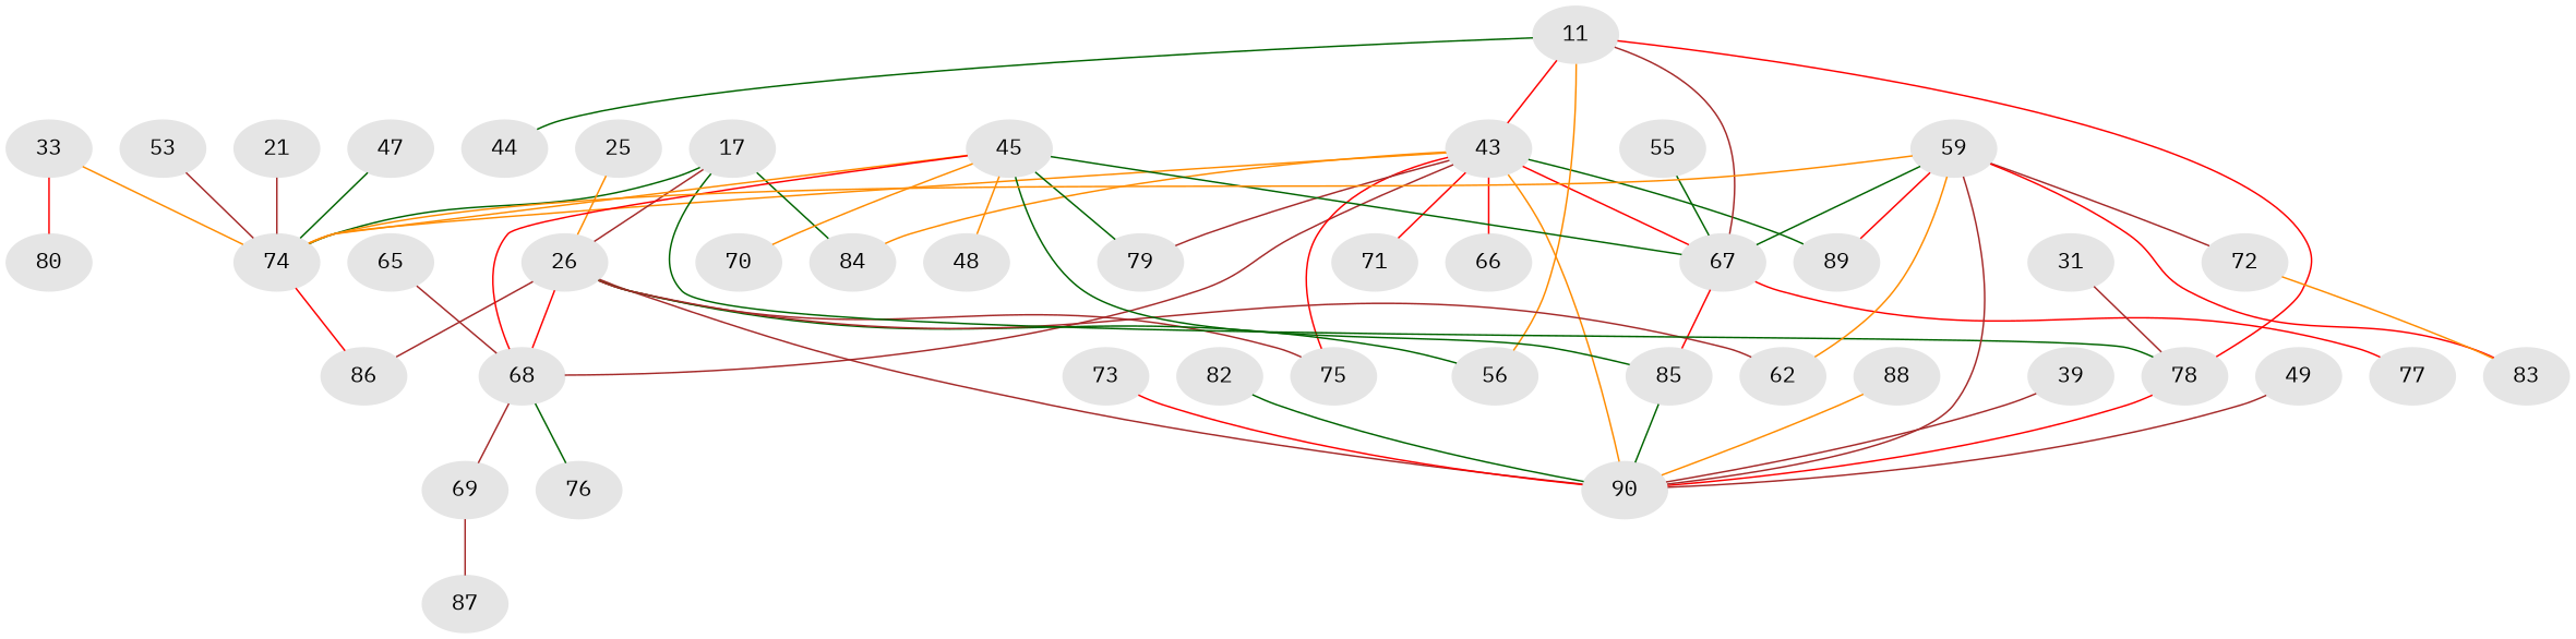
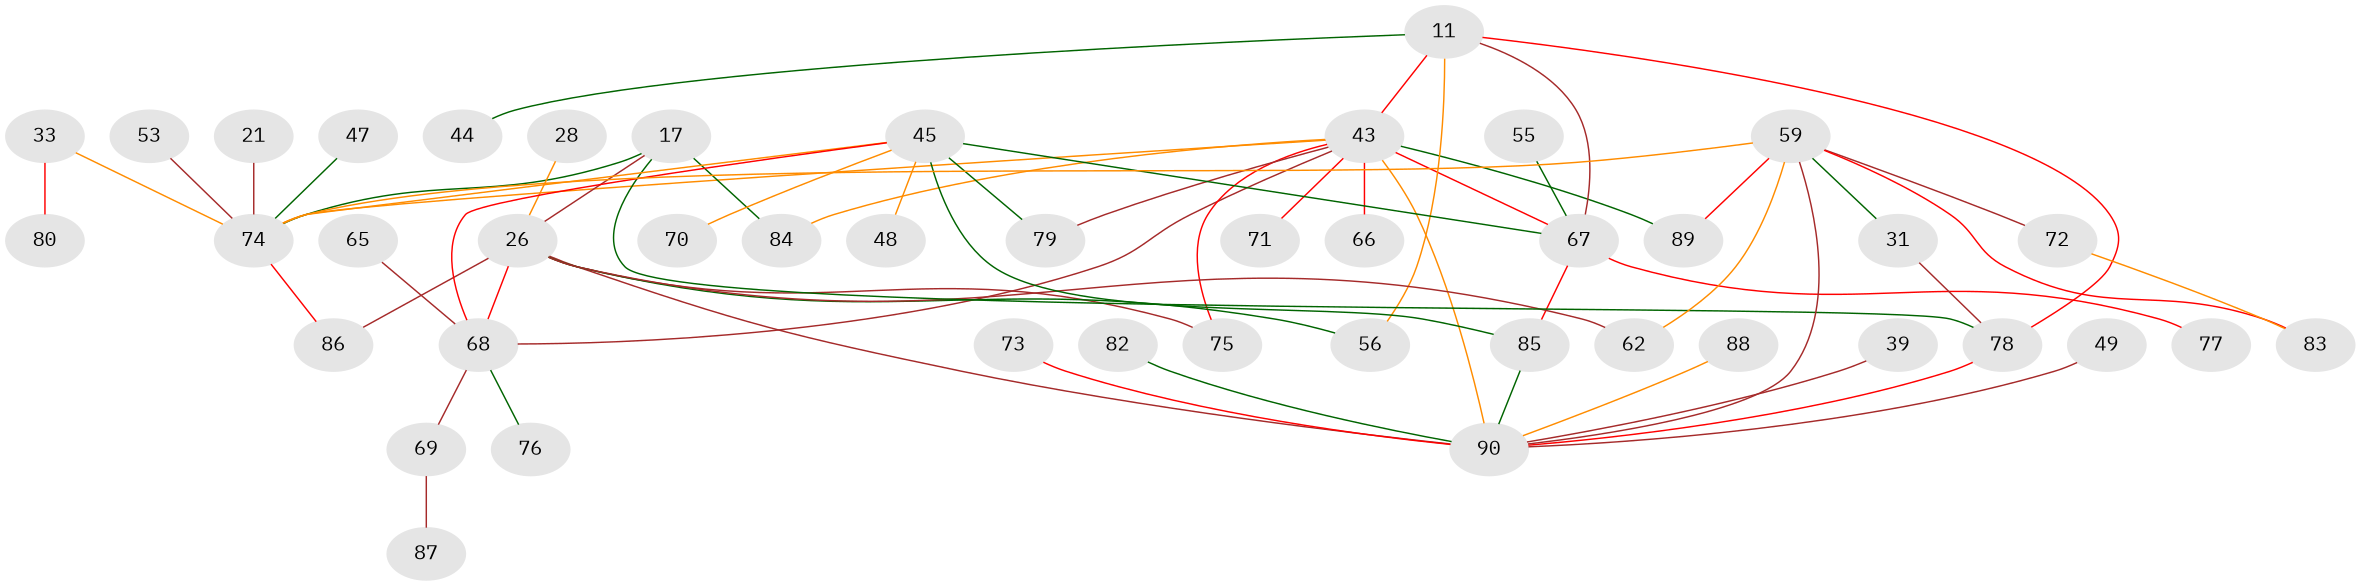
  graph {
    fontname="IBM Plex Mono"
    node [color=gray90 fontname="IBM Plex Mono" style=filled]
    edge [color=brown fontname="IBM Plex Mono"]
    43 [super="+28+42+40"]
    67 [super="+19+27+37"]
    74 [super="+64"]
    84
    68 [super="+52"]
    75 [super="+58"]
    90 [super="+9+5+61"]
    66
    71
    79 [super="+24+50"]
    89
    11
    44
    56 [super="+54"]
    78 [super="+60"]
    85 [super="+63"]
    77
    26 [super="+3"]
    62
    86 [super="+18"]
    17
    21
-   25
+   25 [label=28]
    69
    76
    31 [super="+30"]
    33
    80
    39
    45
    48
    70
    47
    49
    53
    55
    59 [super="+46"]
    72
    83 [super="+51"]
    65
    87
    73
    82
    88
    43 -- 67 [color=red weight=2]
    43 -- 74 [color=darkorange]
    43 -- 84 [color=darkorange]
    43 -- 68
    43 -- 75 [color=red]
    43 -- 90 [color=darkorange weight=3]
    43 -- 66 [color=red]
    43 -- 71 [color=red]
    43 -- 79
    43 -- 89 [color=darkgreen]
    67 -- 85 [color=red]
    67 -- 77 [color=red]
    74 -- 86 [color=red]
    68 -- 69
    68 -- 76 [color=darkgreen]
    11 -- 43 [color=red weight=2]
    11 -- 67
    11 -- 44 [color=darkgreen]
    11 -- 56 [color=darkorange weight=2]
    11 -- 78 [color=red]
    78 -- 90 [color=red weight=3]
    85 -- 90 [color=darkgreen]
    26 -- 68 [color=red]
    26 -- 75
    26 -- 90 [weight=3]
    26 -- 56 [color=darkgreen]
    26 -- 62
    26 -- 86
    17 -- 74 [color=darkgreen weight=2]
    17 -- 84 [color=darkgreen]
    17 -- 78 [color=darkgreen]
    17 -- 26
    21 -- 74
    25 -- 26 [color=darkorange]
    69 -- 87
    31 -- 78
    33 -- 74 [color=darkorange weight=3]
    33 -- 80 [color=red]
    39 -- 90
    45 -- 67 [color=darkgreen]
    45 -- 74 [color=darkorange]
    45 -- 68 [color=red]
    45 -- 79 [color=darkgreen]
    45 -- 85 [color=darkgreen weight=2]
    45 -- 48 [color=darkorange]
    45 -- 70 [color=darkorange]
    47 -- 74 [color=darkgreen]
    49 -- 90
    53 -- 74
    55 -- 67 [color=darkgreen]
-   59 -- 67 [color=darkgreen weight=2]
+   59 -- 31 [color=darkgreen weight=2]
    59 -- 74 [color=darkorange]
    59 -- 90
    59 -- 89 [color=red]
    59 -- 62 [color=darkorange]
    59 -- 72
    59 -- 83 [color=red]
    72 -- 83 [color=darkorange]
    65 -- 68
    73 -- 90 [color=red]
    82 -- 90 [color=darkgreen]
    88 -- 90 [color=darkorange]
  }
